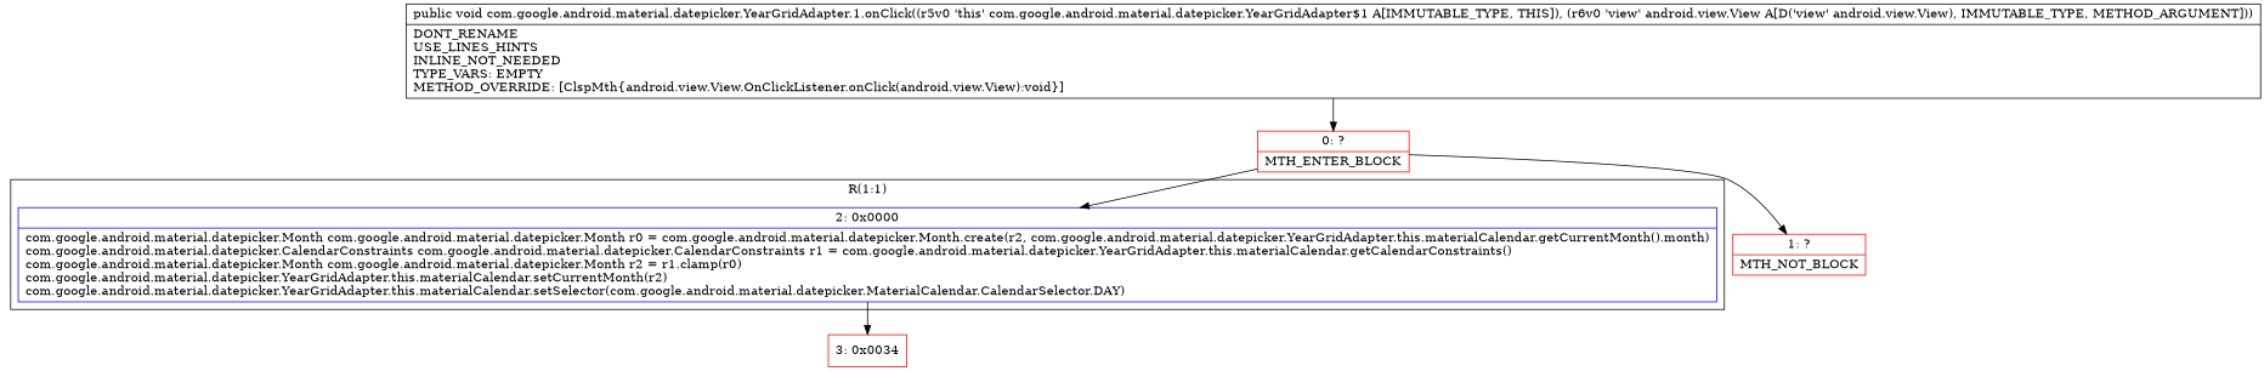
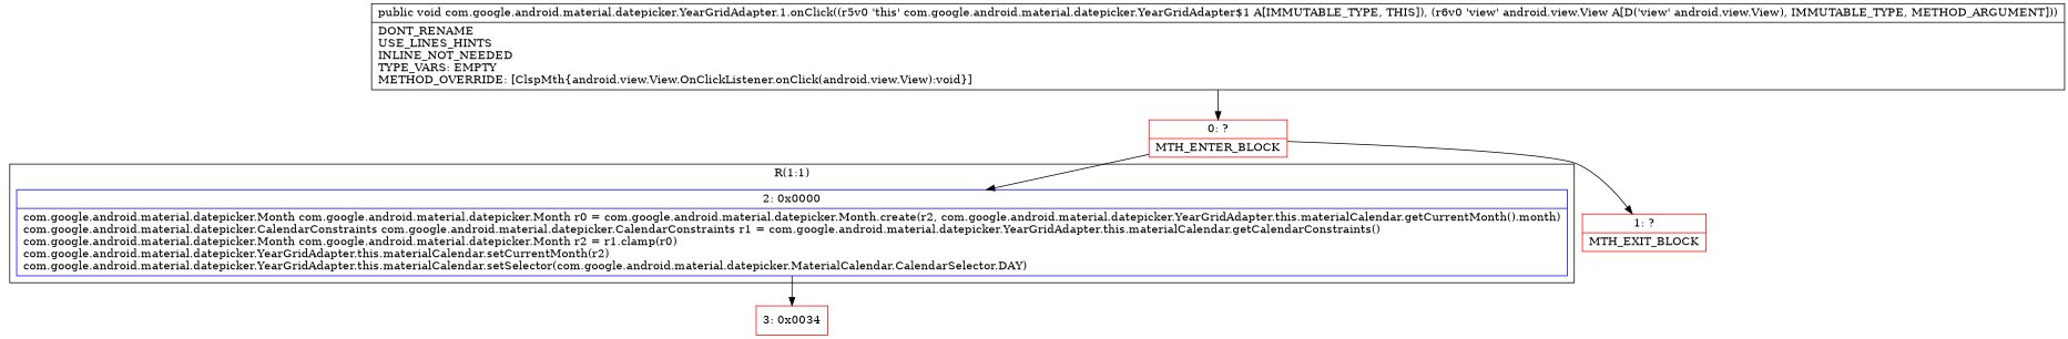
  digraph {
    node [color=red shape=record]
    n1 [color=blue label="{2\:\ 0x0000|com.google.android.material.datepicker.Month com.google.android.material.datepicker.Month r0 = com.google.android.material.datepicker.Month.create(r2, com.google.android.material.datepicker.YearGridAdapter.this.materialCalendar.getCurrentMonth().month)\lcom.google.android.material.datepicker.CalendarConstraints com.google.android.material.datepicker.CalendarConstraints r1 = com.google.android.material.datepicker.YearGridAdapter.this.materialCalendar.getCalendarConstraints()\lcom.google.android.material.datepicker.Month com.google.android.material.datepicker.Month r2 = r1.clamp(r0)\lcom.google.android.material.datepicker.YearGridAdapter.this.materialCalendar.setCurrentMonth(r2)\lcom.google.android.material.datepicker.YearGridAdapter.this.materialCalendar.setSelector(com.google.android.material.datepicker.MaterialCalendar.CalendarSelector.DAY)\l}"]
    n2 [label="{3\:\ 0x0034}"]
    n3 [label="{0\:\ ?|MTH_ENTER_BLOCK\l}"]
-   n4 [label="{1\:\ ?|MTH_NOT_BLOCK\l}"]
+   n4 [label="{1\:\ ?|MTH_EXIT_BLOCK\l}"]
    n5 [label="{public void com.google.android.material.datepicker.YearGridAdapter.1.onClick((r5v0 'this' com.google.android.material.datepicker.YearGridAdapter$1 A[IMMUTABLE_TYPE, THIS]), (r6v0 'view' android.view.View A[D('view' android.view.View), IMMUTABLE_TYPE, METHOD_ARGUMENT]))  | DONT_RENAME\lUSE_LINES_HINTS\lINLINE_NOT_NEEDED\lTYPE_VARS: EMPTY\lMETHOD_OVERRIDE: [ClspMth\{android.view.View.OnClickListener.onClick(android.view.View):void\}]\l}" color=""]
    subgraph cluster_1 {
      label="R(1:1)"
      n1
    }
    n1 -> n2
    n3 -> n1
    n3 -> n4
    n5 -> n3
  }
